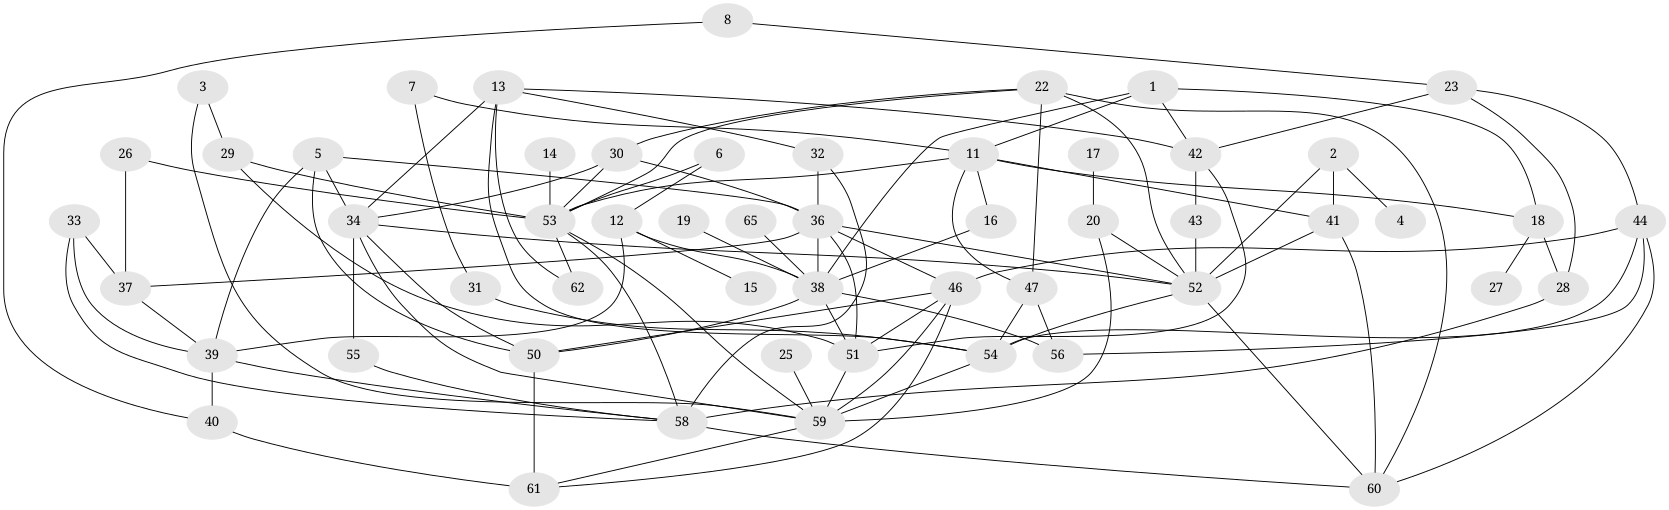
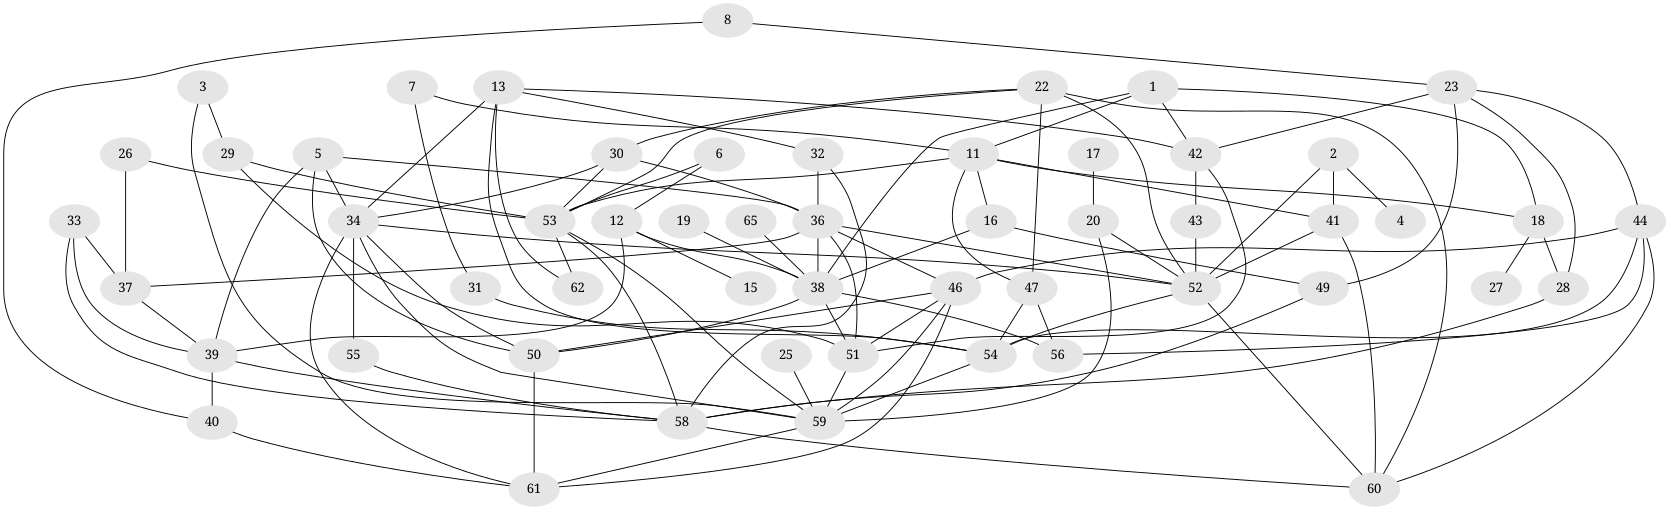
  graph {
    fontname="Noto Serif"
    node [color=gray90 fontname="Noto Serif" style=filled]
    edge [fontname="Noto Serif" weight=1.0]
    1
    11
    18
    38
    42
    41
    53
    16
    47
    27
    28
    50
    51
    56
    43
    2
    4
    52
    60
    54
    3
    29
    59
    61
    5
    34
    36
    39
    55
    37
    46
    40
    58
    6
    12
    15
    62
    7
    31
    8
    23
+   49
    44
    13
    32
-   14
    17
    20
    19
    22
    30
    25
    26
    33
    n55 [label=65]
    1 -- 11
    1 -- 18
    1 -- 38
    1 -- 42
    11 -- 18
    11 -- 41
    11 -- 53 [weight=2.0]
    11 -- 16
    11 -- 47
    18 -- 27
    18 -- 28
    38 -- 50
    38 -- 51
    38 -- 56
    42 -- 51
    42 -- 43
    41 -- 52
    41 -- 60
    53 -- 59
    53 -- 58
    53 -- 62
    16 -- 38
+   16 -- 49
    47 -- 56
    47 -- 54
    28 -- 58
    50 -- 61
    51 -- 59
    43 -- 52
    2 -- 41
    2 -- 4
    2 -- 52
    52 -- 60
    52 -- 54
    54 -- 59
    3 -- 29
    3 -- 59
    29 -- 53
    29 -- 51
    59 -- 61
    5 -- 50
    5 -- 34
    5 -- 36
    5 -- 39
    34 -- 50
    34 -- 52
    34 -- 59
+   34 -- 61
    34 -- 55
    36 -- 38
    36 -- 51
    36 -- 52
    36 -- 37
    36 -- 46
    39 -- 40
    39 -- 58
    55 -- 58
    37 -- 39
    46 -- 50
    46 -- 51
    46 -- 59 [weight=2.0]
    46 -- 61
    40 -- 61
    58 -- 60
    6 -- 53
    6 -- 12
    12 -- 38
    12 -- 39
    12 -- 15
    7 -- 11
    7 -- 31
    31 -- 54
    8 -- 40
    8 -- 23
    23 -- 42
    23 -- 28
+   23 -- 49
    23 -- 44
+   49 -- 58
    44 -- 56
    44 -- 60
    44 -- 54
    44 -- 46
    13 -- 42
    13 -- 54
    13 -- 34
    13 -- 62
    13 -- 32
    32 -- 36
    32 -- 58
-   14 -- 53
    17 -- 20
    20 -- 52
    20 -- 59
    19 -- 38
    22 -- 53
    22 -- 47
    22 -- 52
    22 -- 60
    22 -- 30
    30 -- 53
    30 -- 34
    30 -- 36
    25 -- 59
    26 -- 53
    26 -- 37
    33 -- 39
    33 -- 37
    33 -- 58
    n55 -- 38
  }
